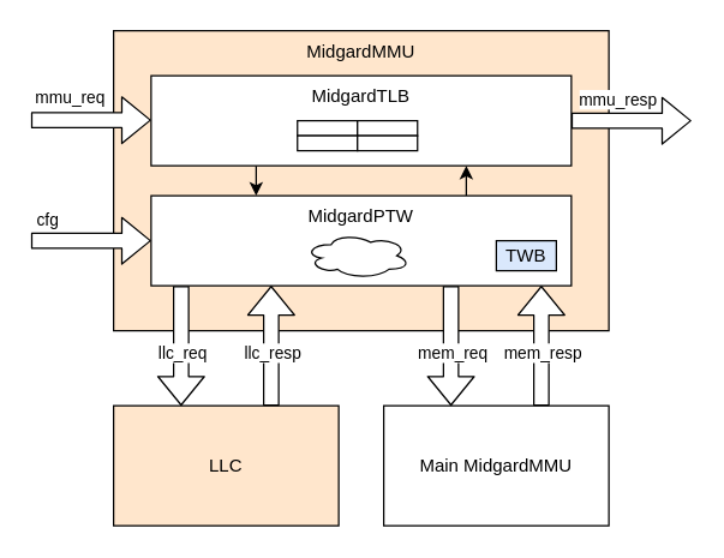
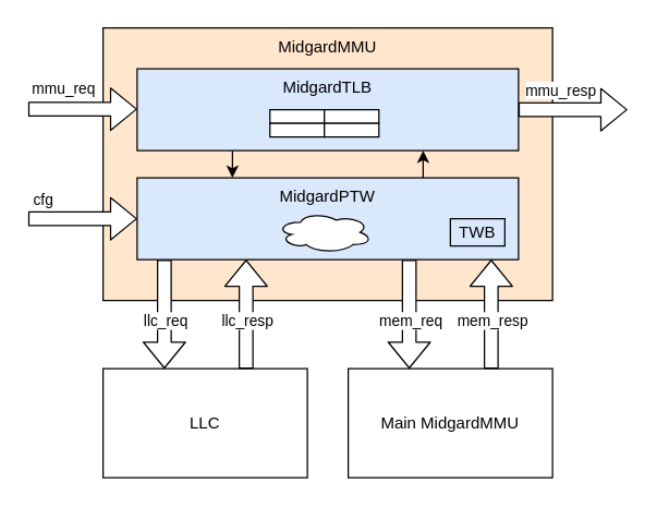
  <mxCell id="0" />
  <mxCell id="1" parent="0" />
  <mxCell id="2" value="MidgardMMU" style="rounded=0;whiteSpace=wrap;html=1;align=center;verticalAlign=top;fillColor=#ffe6cc;" vertex="1" parent="1"><mxGeometry x="75" y="20" width="330" height="200" as="geometry" /></mxCell>
  <mxCell id="3" value="" style="shape=flexArrow;endArrow=classic;html=1;fillColor=#ffffff;" edge="1" parent="1"><mxGeometry width="50" height="50" relative="1" as="geometry"><mxPoint x="20" y="79.6" as="sourcePoint" /><mxPoint x="100" y="79.6" as="targetPoint" /></mxGeometry></mxCell>
  <mxCell id="4" value="mmu_req" style="edgeLabel;html=1;align=center;verticalAlign=middle;resizable=0;points=[];" vertex="1" connectable="0" parent="3"><mxGeometry x="-0.387" y="-1" relative="1" as="geometry"><mxPoint x="0.56" y="-15.8" as="offset" /></mxGeometry></mxCell>
  <mxCell id="5" value="" style="shape=flexArrow;endArrow=classic;html=1;fillColor=#ffffff;" edge="1" parent="1"><mxGeometry width="50" height="50" relative="1" as="geometry"><mxPoint x="380" y="80" as="sourcePoint" /><mxPoint x="460" y="80" as="targetPoint" /></mxGeometry></mxCell>
  <mxCell id="6" value="mmu_resp" style="edgeLabel;html=1;align=center;verticalAlign=middle;resizable=0;points=[];" vertex="1" connectable="0" parent="5"><mxGeometry x="-0.387" y="-1" relative="1" as="geometry"><mxPoint x="5.56" y="-15.8" as="offset" /></mxGeometry></mxCell>
  <mxCell id="7" value="Main MidgardMMU" style="rounded=0;whiteSpace=wrap;html=1;" vertex="1" parent="1"><mxGeometry x="255" y="270" width="150" height="80" as="geometry" /></mxCell>
  <mxCell id="8" value="" style="shape=flexArrow;endArrow=classic;html=1;fillColor=#ffffff;" edge="1" parent="1"><mxGeometry width="50" height="50" relative="1" as="geometry"><mxPoint x="299.8" y="190" as="sourcePoint" /><mxPoint x="299.8" y="270" as="targetPoint" /></mxGeometry></mxCell>
  <mxCell id="9" value="mem_req" style="edgeLabel;html=1;align=center;verticalAlign=middle;resizable=0;points=[];" vertex="1" connectable="0" parent="8"><mxGeometry x="0.16" relative="1" as="geometry"><mxPoint x="0.2" y="-1.4" as="offset" /></mxGeometry></mxCell>
  <mxCell id="10" value="" style="shape=flexArrow;endArrow=classic;html=1;fillColor=#ffffff;" edge="1" parent="1"><mxGeometry width="50" height="50" relative="1" as="geometry"><mxPoint x="360" y="270" as="sourcePoint" /><mxPoint x="360" y="190" as="targetPoint" /></mxGeometry></mxCell>
  <mxCell id="11" value="mem_resp" style="edgeLabel;html=1;align=center;verticalAlign=middle;resizable=0;points=[];" vertex="1" connectable="0" parent="10"><mxGeometry x="-0.183" y="-2" relative="1" as="geometry"><mxPoint x="-2" y="-2.2" as="offset" /></mxGeometry></mxCell>
  <mxCell id="12" style="edgeStyle=orthogonalEdgeStyle;rounded=0;orthogonalLoop=1;jettySize=auto;html=1;exitX=0.25;exitY=1;exitDx=0;exitDy=0;entryX=0.25;entryY=0;entryDx=0;entryDy=0;" edge="1" parent="1" source="13" target="15"><mxGeometry relative="1" as="geometry" /></mxCell>
- <mxCell id="13" value="MidgardTLB" style="rounded=0;whiteSpace=wrap;html=1;align=center;verticalAlign=top;" vertex="1" parent="1"><mxGeometry x="100" y="50" width="280" height="60" as="geometry" /></mxCell>
+ <mxCell id="13" value="MidgardTLB" style="rounded=0;whiteSpace=wrap;html=1;align=center;verticalAlign=top;fillColor=#dae8fc;" vertex="1" parent="1"><mxGeometry x="100" y="50" width="280" height="60" as="geometry" /></mxCell>
  <mxCell id="14" style="edgeStyle=orthogonalEdgeStyle;rounded=0;orthogonalLoop=1;jettySize=auto;html=1;exitX=0.75;exitY=0;exitDx=0;exitDy=0;entryX=0.75;entryY=1;entryDx=0;entryDy=0;" edge="1" parent="1" source="15" target="13"><mxGeometry relative="1" as="geometry" /></mxCell>
- <mxCell id="15" value="MidgardPTW" style="rounded=0;whiteSpace=wrap;html=1;align=center;verticalAlign=top;" vertex="1" parent="1"><mxGeometry x="100" y="130" width="280" height="60" as="geometry" /></mxCell>
+ <mxCell id="15" value="MidgardPTW" style="rounded=0;whiteSpace=wrap;html=1;align=center;verticalAlign=top;fillColor=#dae8fc;" vertex="1" parent="1"><mxGeometry x="100" y="130" width="280" height="60" as="geometry" /></mxCell>
  <mxCell id="16" value="" style="ellipse;shape=cloud;whiteSpace=wrap;html=1;align=center;" vertex="1" parent="1"><mxGeometry x="202.5" y="155" width="70" height="30" as="geometry" /></mxCell>
  <mxCell id="17" value="" style="rounded=0;whiteSpace=wrap;html=1;align=center;" vertex="1" parent="1"><mxGeometry x="197.5" y="80" width="40" height="10" as="geometry" /></mxCell>
  <mxCell id="18" value="" style="rounded=0;whiteSpace=wrap;html=1;align=center;" vertex="1" parent="1"><mxGeometry x="237.5" y="80" width="40" height="10" as="geometry" /></mxCell>
  <mxCell id="19" value="" style="rounded=0;whiteSpace=wrap;html=1;align=center;" vertex="1" parent="1"><mxGeometry x="197.5" y="90" width="40" height="10" as="geometry" /></mxCell>
  <mxCell id="20" value="" style="rounded=0;whiteSpace=wrap;html=1;align=center;" vertex="1" parent="1"><mxGeometry x="237.5" y="90" width="40" height="10" as="geometry" /></mxCell>
  <mxCell id="21" value="TWB" style="rounded=0;whiteSpace=wrap;html=1;align=center;fillColor=#dae8fc;" vertex="1" parent="1"><mxGeometry x="330" y="160" width="40" height="20" as="geometry" /></mxCell>
- <mxCell id="22" value="LLC" style="rounded=0;whiteSpace=wrap;html=1;fillColor=#ffe6cc;" vertex="1" parent="1"><mxGeometry x="75" y="270" width="150" height="80" as="geometry" /></mxCell>
+ <mxCell id="22" value="LLC" style="rounded=0;whiteSpace=wrap;html=1;" vertex="1" parent="1"><mxGeometry x="75" y="270" width="150" height="80" as="geometry" /></mxCell>
  <mxCell id="23" value="" style="shape=flexArrow;endArrow=classic;html=1;fillColor=#ffffff;" edge="1" parent="1"><mxGeometry width="50" height="50" relative="1" as="geometry"><mxPoint x="120" y="190" as="sourcePoint" /><mxPoint x="120" y="270" as="targetPoint" /></mxGeometry></mxCell>
  <mxCell id="24" value="llc_req" style="edgeLabel;html=1;align=center;verticalAlign=middle;resizable=0;points=[];" vertex="1" connectable="0" parent="23"><mxGeometry x="0.16" relative="1" as="geometry"><mxPoint y="-1.4" as="offset" /></mxGeometry></mxCell>
  <mxCell id="25" value="" style="shape=flexArrow;endArrow=classic;html=1;fillColor=#ffffff;" edge="1" parent="1"><mxGeometry width="50" height="50" relative="1" as="geometry"><mxPoint x="180" y="270" as="sourcePoint" /><mxPoint x="180" y="190" as="targetPoint" /></mxGeometry></mxCell>
  <mxCell id="26" value="llc_resp" style="edgeLabel;html=1;align=center;verticalAlign=middle;resizable=0;points=[];" vertex="1" connectable="0" parent="25"><mxGeometry x="-0.183" y="-2" relative="1" as="geometry"><mxPoint x="-2" y="-2.2" as="offset" /></mxGeometry></mxCell>
  <mxCell id="27" value="" style="shape=flexArrow;endArrow=classic;html=1;fillColor=#ffffff;" edge="1" parent="1"><mxGeometry width="50" height="50" relative="1" as="geometry"><mxPoint x="20" y="160" as="sourcePoint" /><mxPoint x="100" y="160" as="targetPoint" /></mxGeometry></mxCell>
  <mxCell id="28" value="cfg" style="edgeLabel;html=1;align=center;verticalAlign=middle;resizable=0;points=[];" vertex="1" connectable="0" parent="27"><mxGeometry x="-0.387" y="-1" relative="1" as="geometry"><mxPoint x="-14.67" y="-16" as="offset" /></mxGeometry></mxCell>
